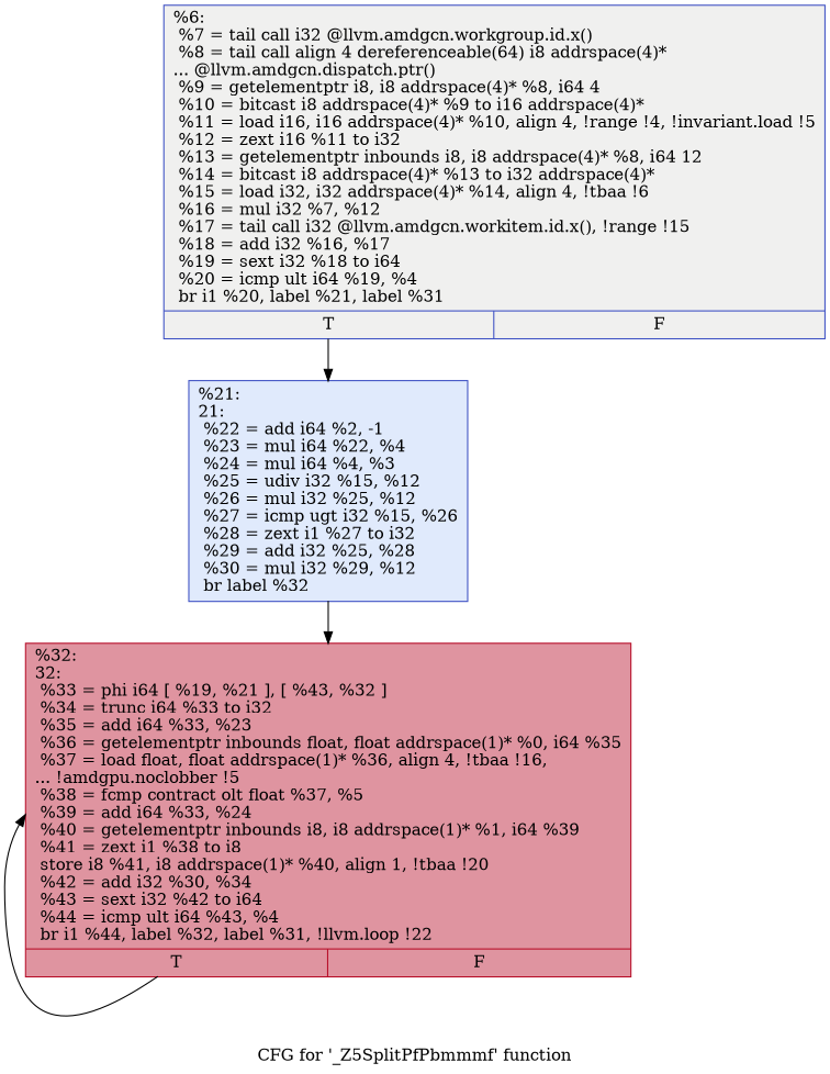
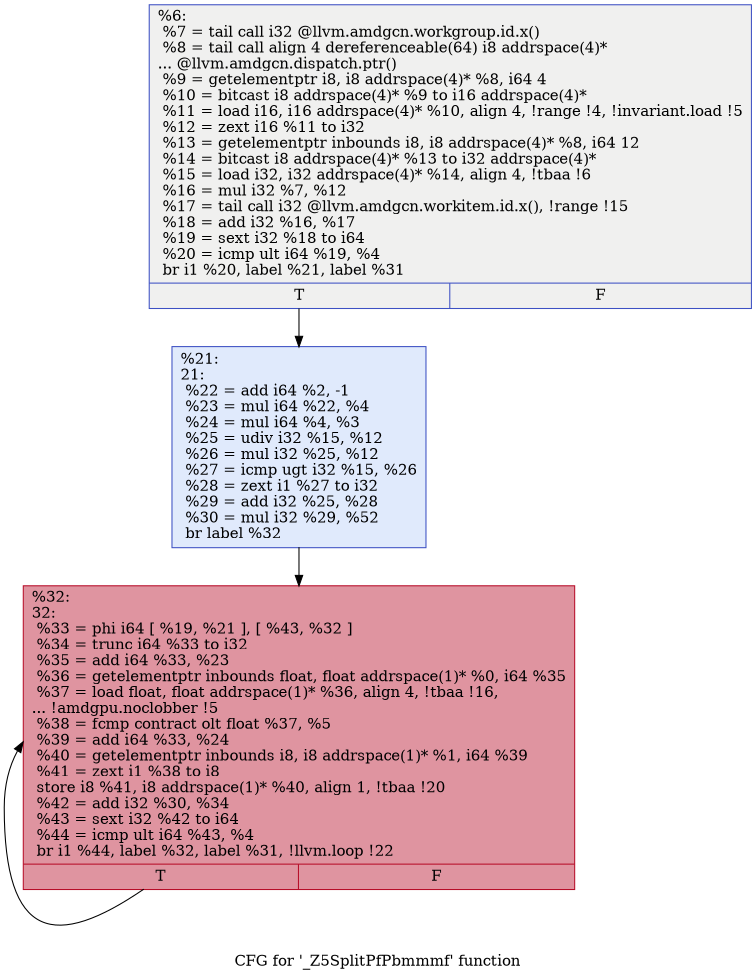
  digraph {
    label="CFG for '_Z5SplitPfPbmmmf' function"
    node [color="#3d50c3ff" shape=record style=filled]
    edge [tailport=s0]
    n1 [fillcolor="#dedcdb70" label="{%6:\l  %7 = tail call i32 @llvm.amdgcn.workgroup.id.x()\l  %8 = tail call align 4 dereferenceable(64) i8 addrspace(4)*\l... @llvm.amdgcn.dispatch.ptr()\l  %9 = getelementptr i8, i8 addrspace(4)* %8, i64 4\l  %10 = bitcast i8 addrspace(4)* %9 to i16 addrspace(4)*\l  %11 = load i16, i16 addrspace(4)* %10, align 4, !range !4, !invariant.load !5\l  %12 = zext i16 %11 to i32\l  %13 = getelementptr inbounds i8, i8 addrspace(4)* %8, i64 12\l  %14 = bitcast i8 addrspace(4)* %13 to i32 addrspace(4)*\l  %15 = load i32, i32 addrspace(4)* %14, align 4, !tbaa !6\l  %16 = mul i32 %7, %12\l  %17 = tail call i32 @llvm.amdgcn.workitem.id.x(), !range !15\l  %18 = add i32 %16, %17\l  %19 = sext i32 %18 to i64\l  %20 = icmp ult i64 %19, %4\l  br i1 %20, label %21, label %31\l|{<s0>T|<s1>F}}"]
-   n2 [fillcolor="#b9d0f970" label="{%21:\l21:                                               \l  %22 = add i64 %2, -1\l  %23 = mul i64 %22, %4\l  %24 = mul i64 %4, %3\l  %25 = udiv i32 %15, %12\l  %26 = mul i32 %25, %12\l  %27 = icmp ugt i32 %15, %26\l  %28 = zext i1 %27 to i32\l  %29 = add i32 %25, %28\l  %30 = mul i32 %29, %12\l  br label %32\l}"]
+   n2 [fillcolor="#b9d0f970" label="{%21:\l21:                                               \l  %22 = add i64 %2, -1\l  %23 = mul i64 %22, %4\l  %24 = mul i64 %4, %3\l  %25 = udiv i32 %15, %12\l  %26 = mul i32 %25, %12\l  %27 = icmp ugt i32 %15, %26\l  %28 = zext i1 %27 to i32\l  %29 = add i32 %25, %28\l  %30 = mul i32 %29, %52\l  br label %32\l}"]
    n3 [color="#b70d28ff" fillcolor="#b70d2870" label="{%32:\l32:                                               \l  %33 = phi i64 [ %19, %21 ], [ %43, %32 ]\l  %34 = trunc i64 %33 to i32\l  %35 = add i64 %33, %23\l  %36 = getelementptr inbounds float, float addrspace(1)* %0, i64 %35\l  %37 = load float, float addrspace(1)* %36, align 4, !tbaa !16,\l... !amdgpu.noclobber !5\l  %38 = fcmp contract olt float %37, %5\l  %39 = add i64 %33, %24\l  %40 = getelementptr inbounds i8, i8 addrspace(1)* %1, i64 %39\l  %41 = zext i1 %38 to i8\l  store i8 %41, i8 addrspace(1)* %40, align 1, !tbaa !20\l  %42 = add i32 %30, %34\l  %43 = sext i32 %42 to i64\l  %44 = icmp ult i64 %43, %4\l  br i1 %44, label %32, label %31, !llvm.loop !22\l|{<s0>T|<s1>F}}"]
    n1 -> n2
    n2 -> n3
    n3 -> n3
  }
